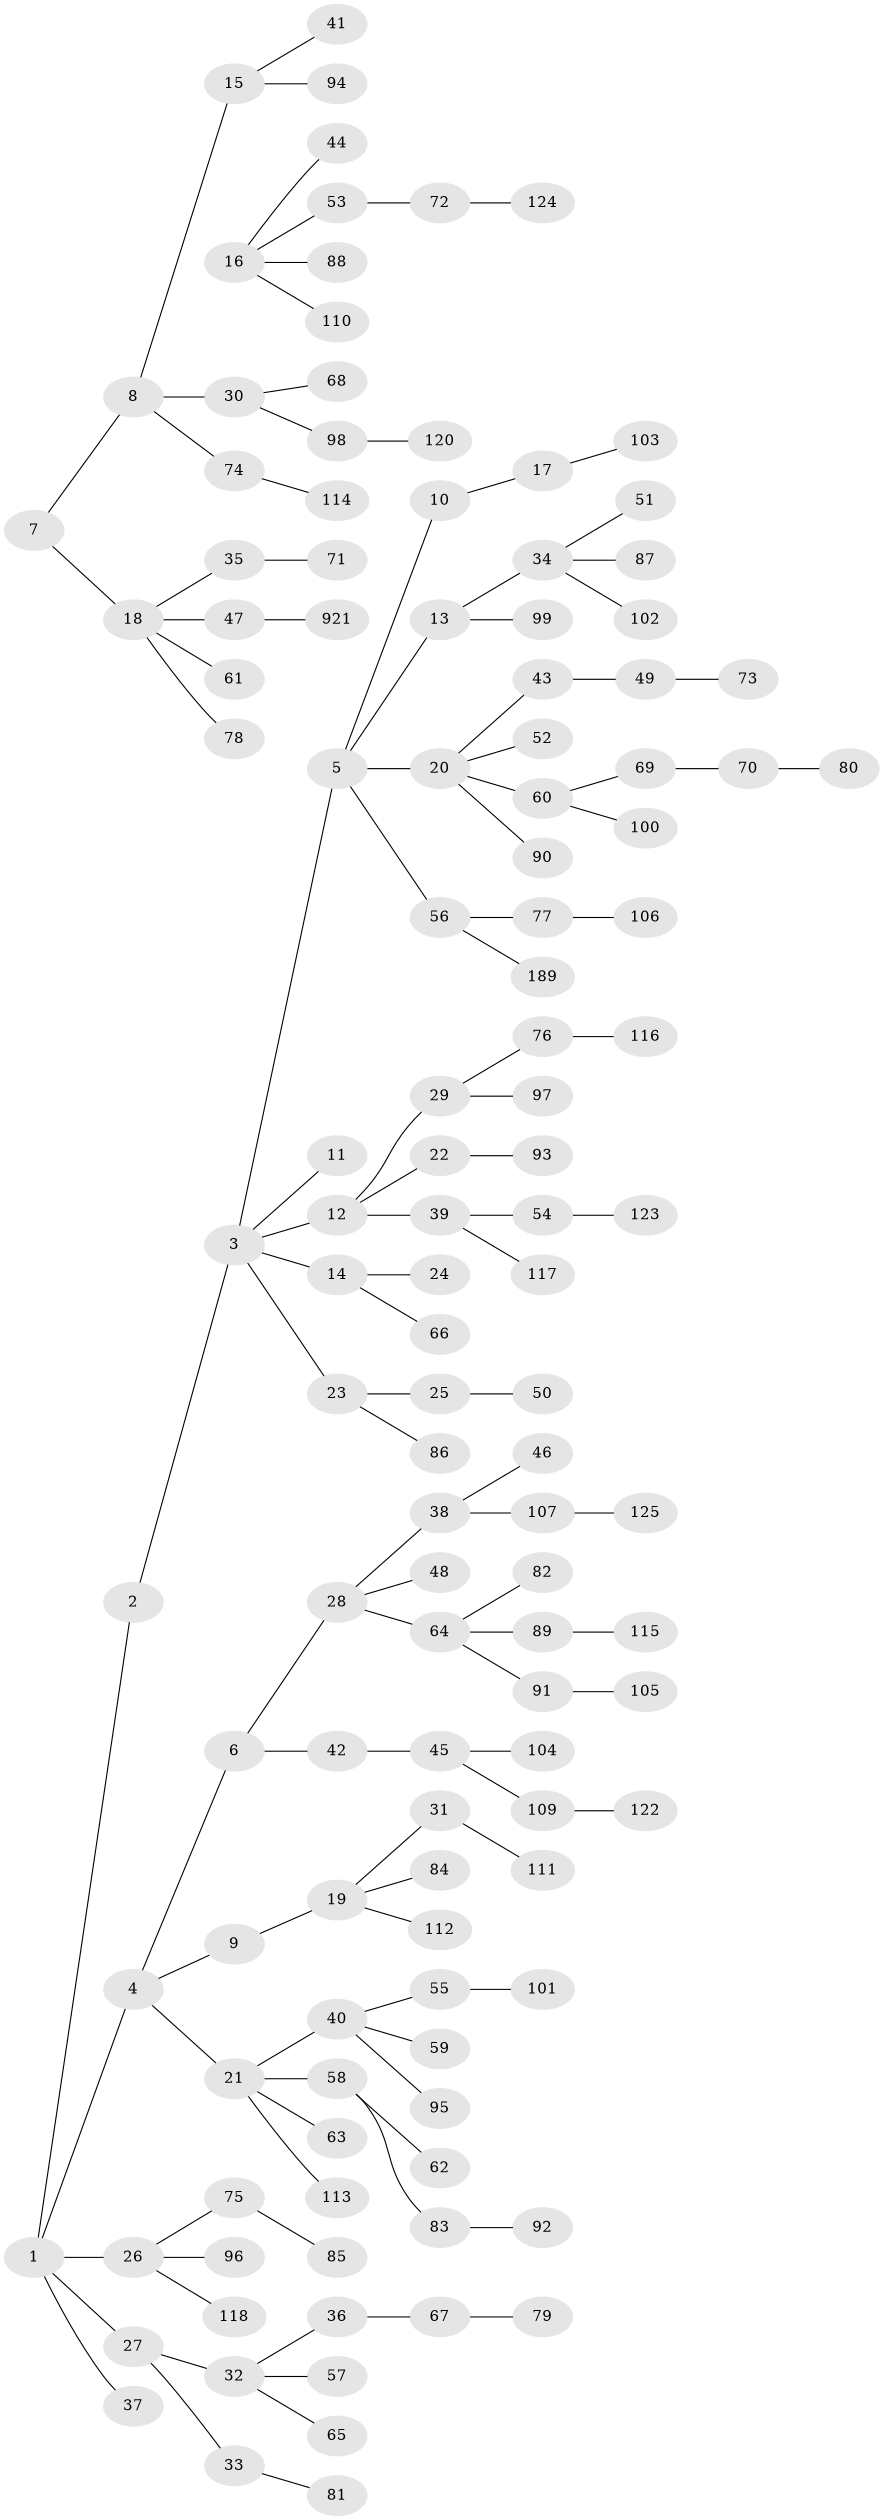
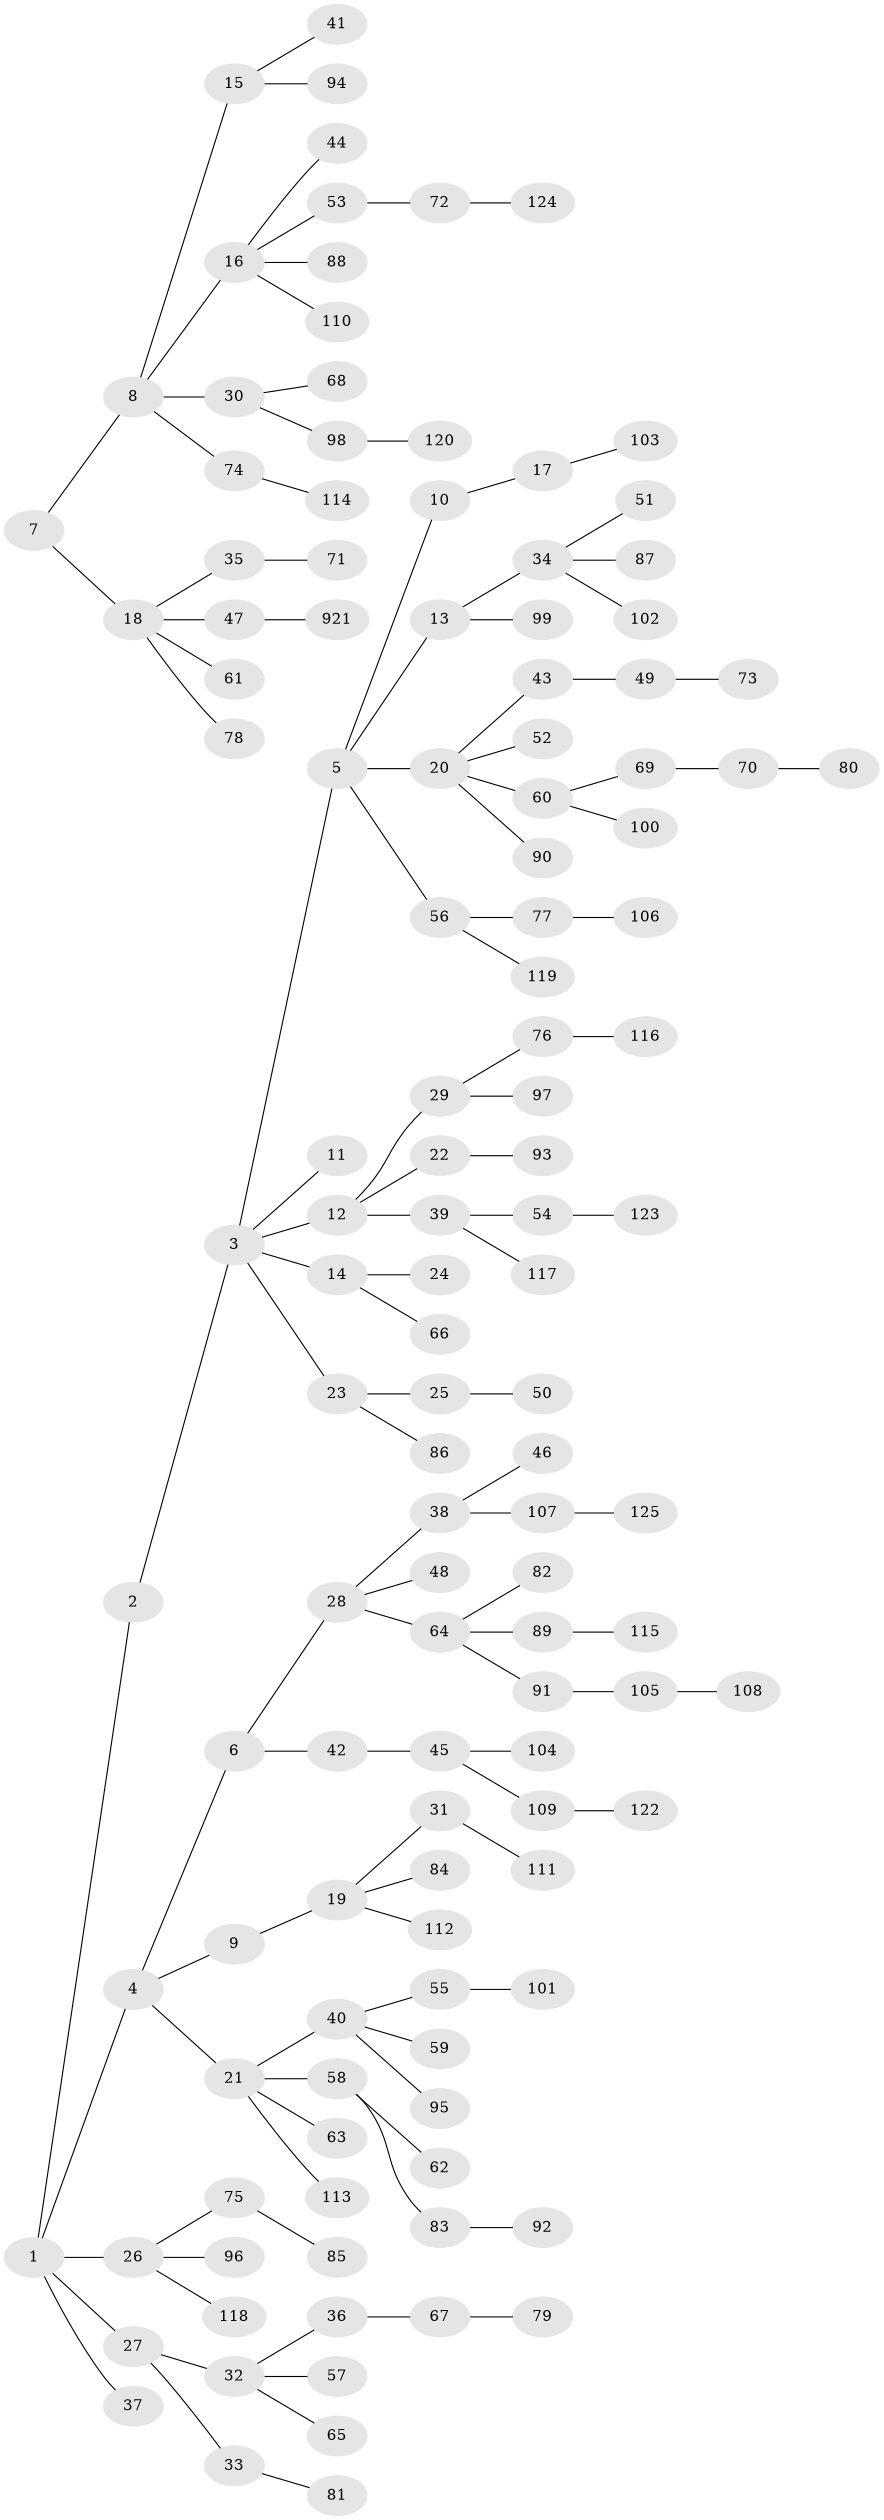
  graph {
    rankdir=LR
    node [color=gray90 style=filled]
    1
    2
    4
    26
    27
    37
    3
    6
    9
    21
    75
    96
    118
    32
    33
    5
    11
    12
    14
    23
    10
    13
    20
    56
    29
    22
    39
    24
    66
    25
    86
    28
    42
    7
    8
    18
    19
    40
    58
    63
    113
    17
    34
    99
    43
    52
    60
    90
    77
-   119 [label=189]
+   119
    38
    48
    64
    45
    15
    16
    30
    74
    35
    47
    61
    78
    41
    94
    44
    53
    88
    110
    68
    98
    114
    31
    84
    112
    103
    76
    97
    93
    54
    117
    51
    87
    102
    72
    71
    n86 [label=921]
    111
    49
    69
    100
    55
    59
    95
    62
    83
    50
    85
    36
    57
    65
    81
    46
    107
    82
    89
    91
    116
    120
    67
    79
    125
    123
    101
    104
    109
    73
    122
    124
    106
    92
    70
    115
    105
    80
+   108
    1 -- 2
    1 -- 4
    1 -- 26
    1 -- 27
    1 -- 37
    2 -- 3
    4 -- 6
    4 -- 9
    4 -- 21
    26 -- 75
    26 -- 96
    26 -- 118
    27 -- 32
    27 -- 33
    3 -- 5
    3 -- 11
    3 -- 12
    3 -- 14
    3 -- 23
    6 -- 28
    6 -- 42
    9 -- 19
    21 -- 40
    21 -- 58
    21 -- 63
    21 -- 113
    75 -- 85
    32 -- 36
    32 -- 57
    32 -- 65
    33 -- 81
    5 -- 10
    5 -- 13
    5 -- 20
    5 -- 56
    12 -- 29
    12 -- 22
    12 -- 39
    14 -- 24
    14 -- 66
    23 -- 25
    23 -- 86
    10 -- 17
    13 -- 34
    13 -- 99
    20 -- 43
    20 -- 52
    20 -- 60
    20 -- 90
    56 -- 77
    56 -- 119
    29 -- 76
    29 -- 97
    22 -- 93
    39 -- 54
    39 -- 117
    25 -- 50
    28 -- 38
    28 -- 48
    28 -- 64
    42 -- 45
    7 -- 8
    7 -- 18
    8 -- 15
+   8 -- 16
    8 -- 30
    8 -- 74
    18 -- 35
    18 -- 47
    18 -- 61
    18 -- 78
    19 -- 31
    19 -- 84
    19 -- 112
    40 -- 55
    40 -- 59
    40 -- 95
    58 -- 62
    58 -- 83
    17 -- 103
    34 -- 51
    34 -- 87
    34 -- 102
    43 -- 49
    60 -- 69
    60 -- 100
    77 -- 106
    38 -- 46
    38 -- 107
    64 -- 82
    64 -- 89
    64 -- 91
    45 -- 104
    45 -- 109
    15 -- 41
    15 -- 94
    16 -- 44
    16 -- 53
    16 -- 88
    16 -- 110
    30 -- 68
    30 -- 98
    74 -- 114
    35 -- 71
    47 -- n86
    53 -- 72
    98 -- 120
    31 -- 111
    76 -- 116
    54 -- 123
    72 -- 124
    49 -- 73
    69 -- 70
    55 -- 101
    83 -- 92
    36 -- 67
    107 -- 125
    89 -- 115
    91 -- 105
    67 -- 79
    109 -- 122
    70 -- 80
+   105 -- 108
  }
